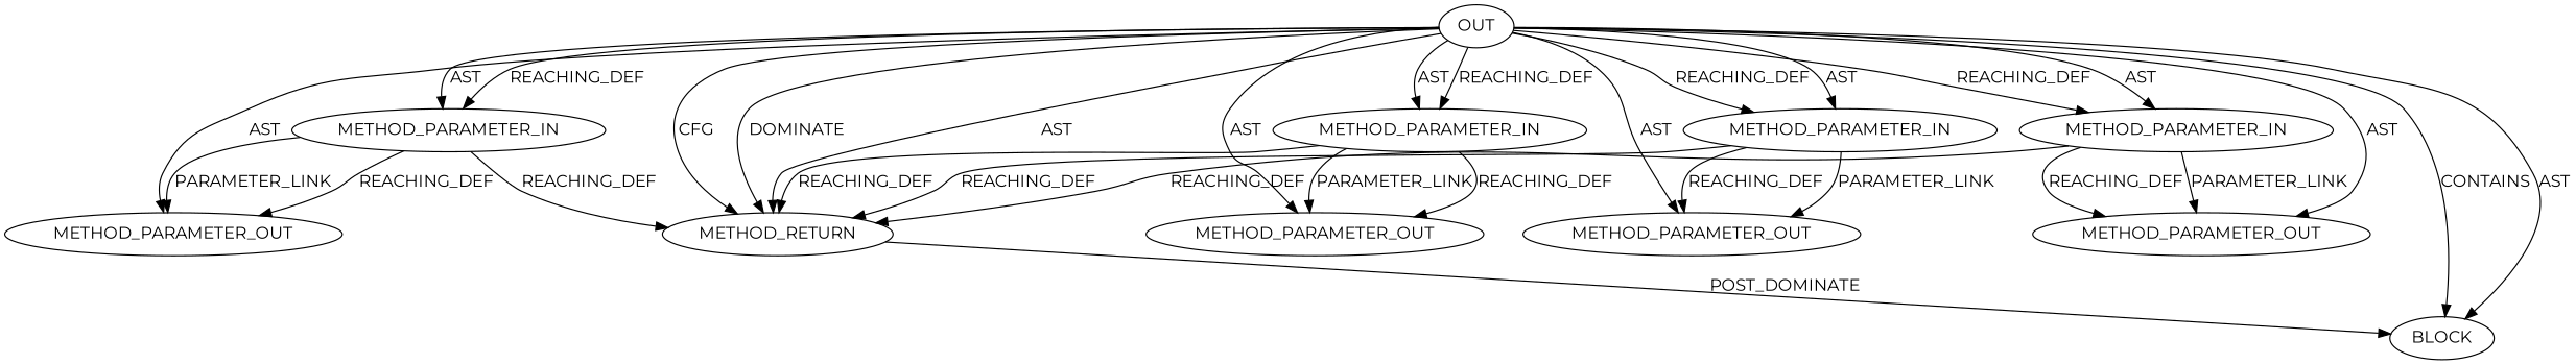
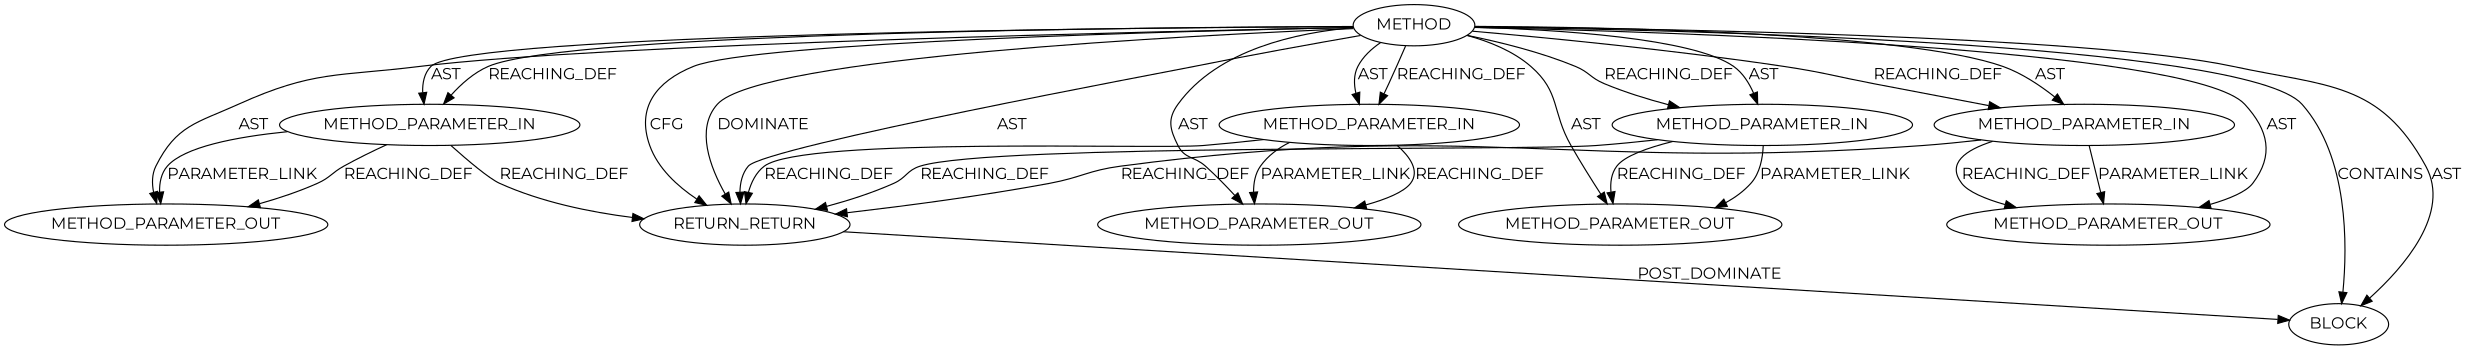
  digraph {
    fontname=Montserrat
    node [CODE=p2 EVALUATION_STRATEGY=BY_VALUE IS_VARIADIC=false ORDER=2 TYPE_FULL_NAME=ANY fontname=Montserrat]
    edge [fontname=Montserrat]
    n1 [INDEX=2 NAME=p2 label=METHOD_PARAMETER_IN]
-   n2 [CODE=RET label=METHOD_RETURN IS_VARIADIC=""]
+   n2 [CODE=RET label=RETURN_RETURN IS_VARIADIC=""]
    n3 [INDEX=2 NAME=p2 label=METHOD_PARAMETER_OUT]
    n4 [ARGUMENT_INDEX=1 CODE="<empty>" ORDER=1 label=BLOCK EVALUATION_STRATEGY="" IS_VARIADIC=""]
-   n5 [AST_PARENT_FULL_NAME="<global>" AST_PARENT_TYPE=NAMESPACE_BLOCK CODE="<empty>" FILENAME="<empty>" FULL_NAME="<operator>.arrayInitializer" IS_EXTERNAL=true NAME="<operator>.arrayInitializer" ORDER=0 label=OUT EVALUATION_STRATEGY="" IS_VARIADIC="" TYPE_FULL_NAME=""]
+   n5 [AST_PARENT_FULL_NAME="<global>" AST_PARENT_TYPE=NAMESPACE_BLOCK CODE="<empty>" FILENAME="<empty>" FULL_NAME="<operator>.arrayInitializer" IS_EXTERNAL=true NAME="<operator>.arrayInitializer" ORDER=0 label=METHOD EVALUATION_STRATEGY="" IS_VARIADIC="" TYPE_FULL_NAME=""]
    n6 [CODE=p1 INDEX=1 NAME=p1 ORDER=1 label=METHOD_PARAMETER_OUT]
    n7 [CODE=p3 INDEX=3 NAME=p3 ORDER=3 label=METHOD_PARAMETER_IN]
    n8 [CODE=p3 INDEX=3 NAME=p3 ORDER=3 label=METHOD_PARAMETER_OUT]
    n9 [CODE=p1 INDEX=1 NAME=p1 ORDER=1 label=METHOD_PARAMETER_IN]
    n10 [CODE=p4 INDEX=4 NAME=p4 ORDER=4 label=METHOD_PARAMETER_IN]
    n11 [CODE=p4 INDEX=4 NAME=p4 ORDER=4 label=METHOD_PARAMETER_OUT]
    n1 -> n2 [VARIABLE=p2 label=REACHING_DEF]
    n1 -> n3 [label=PARAMETER_LINK]
    n1 -> n3 [VARIABLE=p2 label=REACHING_DEF]
    n2 -> n4 [label=POST_DOMINATE]
    n5 -> n1 [label=AST]
    n5 -> n1 [label=REACHING_DEF]
    n5 -> n2 [label=AST]
    n5 -> n2 [label=CFG]
    n5 -> n2 [label=DOMINATE]
    n5 -> n3 [label=AST]
    n5 -> n4 [label=CONTAINS]
    n5 -> n4 [label=AST]
    n5 -> n6 [label=AST]
    n5 -> n7 [label=AST]
    n5 -> n7 [label=REACHING_DEF]
    n5 -> n8 [label=AST]
    n5 -> n9 [label=REACHING_DEF]
    n5 -> n9 [label=AST]
    n5 -> n10 [label=REACHING_DEF]
    n5 -> n10 [label=AST]
    n5 -> n11 [label=AST]
    n7 -> n2 [VARIABLE=p3 label=REACHING_DEF]
    n7 -> n8 [label=PARAMETER_LINK]
    n7 -> n8 [VARIABLE=p3 label=REACHING_DEF]
    n9 -> n2 [VARIABLE=p1 label=REACHING_DEF]
    n9 -> n6 [label=PARAMETER_LINK]
    n9 -> n6 [VARIABLE=p1 label=REACHING_DEF]
    n10 -> n2 [VARIABLE=p4 label=REACHING_DEF]
    n10 -> n11 [label=PARAMETER_LINK]
    n10 -> n11 [VARIABLE=p4 label=REACHING_DEF]
  }
